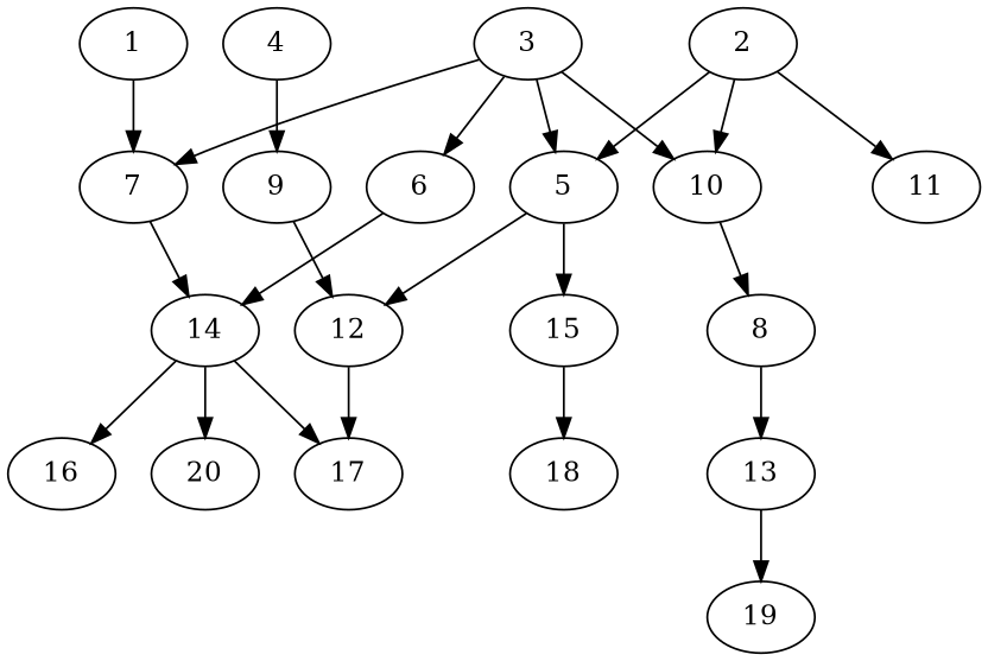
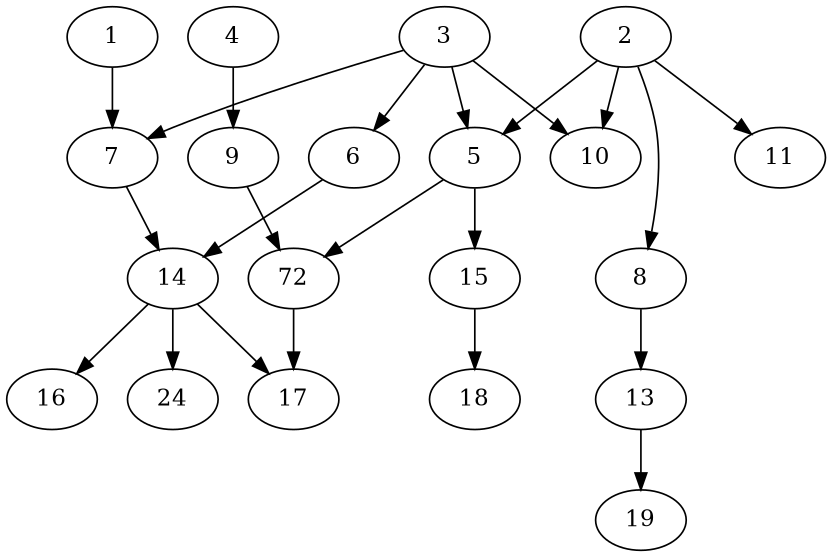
  digraph {
    node [alpha=0.12]
    1 [expect_size=50714624]
    7 [alpha=0.09 expect_size=36216832]
    14 [alpha=0.15 expect_size=16860160]
    15 [alpha=0.17 expect_size=50399232]
    18 [alpha=0.02 expect_size=46718976]
    2 [alpha=0.18 expect_size=27689984]
    5 [alpha=0.10 expect_size=41720832]
    8 [alpha=0.11 expect_size=43460608]
    10 [expect_size=40845312]
    11 [alpha=0.16 expect_size=15819776]
-   12 [alpha=0.10 expect_size=43896832]
+   12 [alpha=0.10 expect_size=43896832 label=72]
    13 [alpha=0.16 expect_size=39823360]
    17 [alpha=0.08 expect_size=26331136]
    19 [alpha=0.19 expect_size=26618880]
    3 [alpha=0.10 expect_size=11446272]
    6 [alpha=0.00 expect_size=7512064]
-   20 [expect_size=46474240]
+   20 [expect_size=46474240 label=24]
    16 [alpha=0.17 expect_size=26101760]
    4 [alpha=0.14 expect_size=42757120]
    9 [alpha=0.08 expect_size=30325760]
    1 -> 7
    7 -> 14
    14 -> 17
    14 -> 20
    14 -> 16
    15 -> 18
    2 -> 5
-   10 -> 8
+   2 -> 8
    2 -> 10
    2 -> 11
    5 -> 15
    5 -> 12
    8 -> 13
    12 -> 17
    13 -> 19
    3 -> 7
    3 -> 5
    3 -> 10
    3 -> 6
    6 -> 14
    4 -> 9
    9 -> 12
  }
